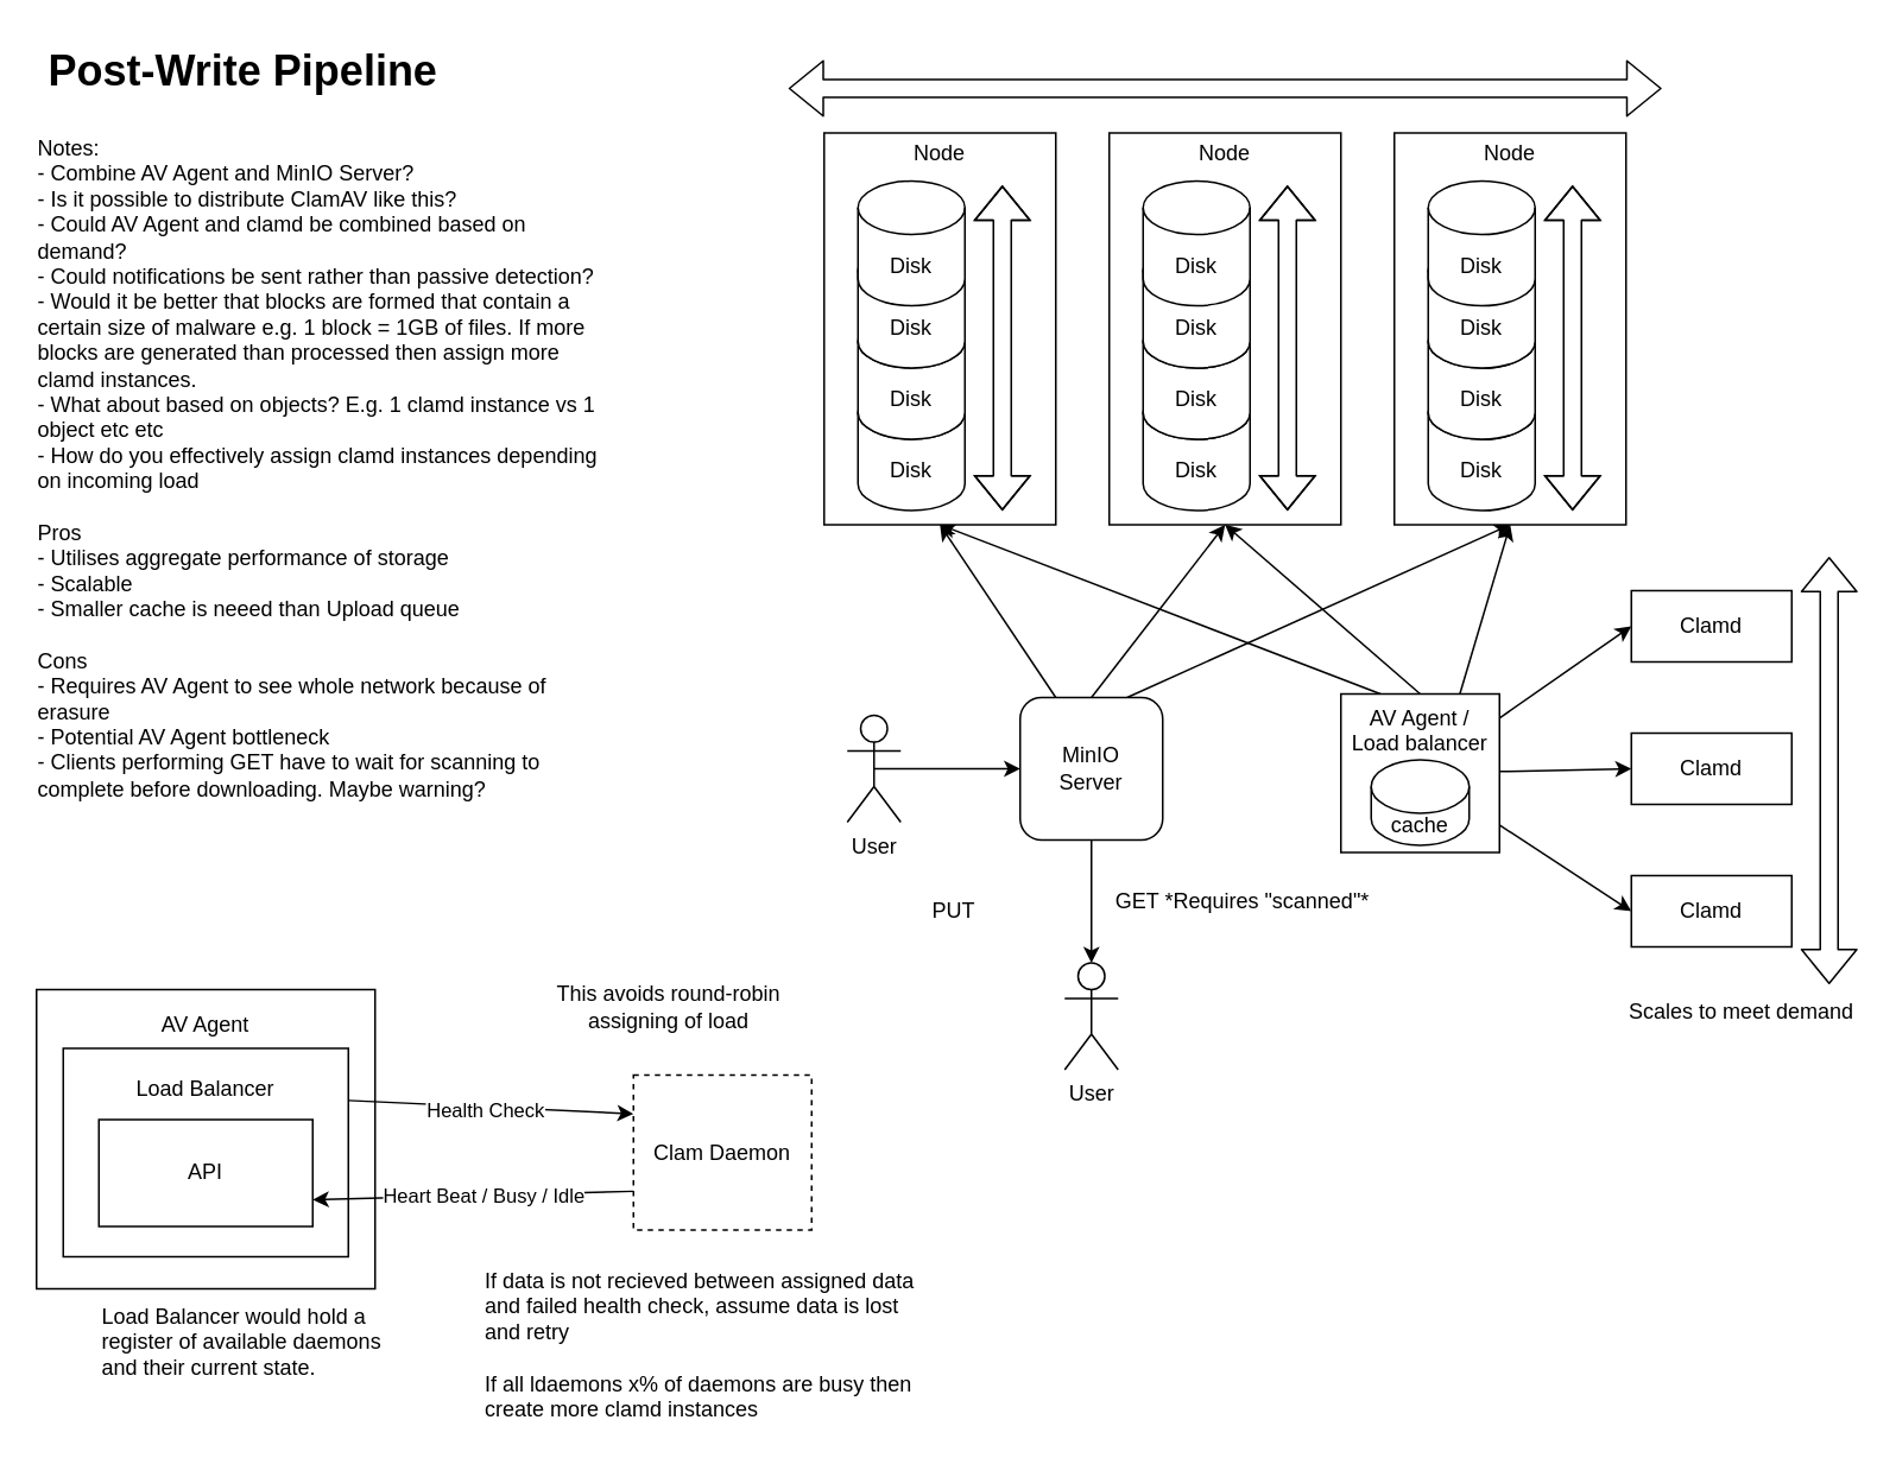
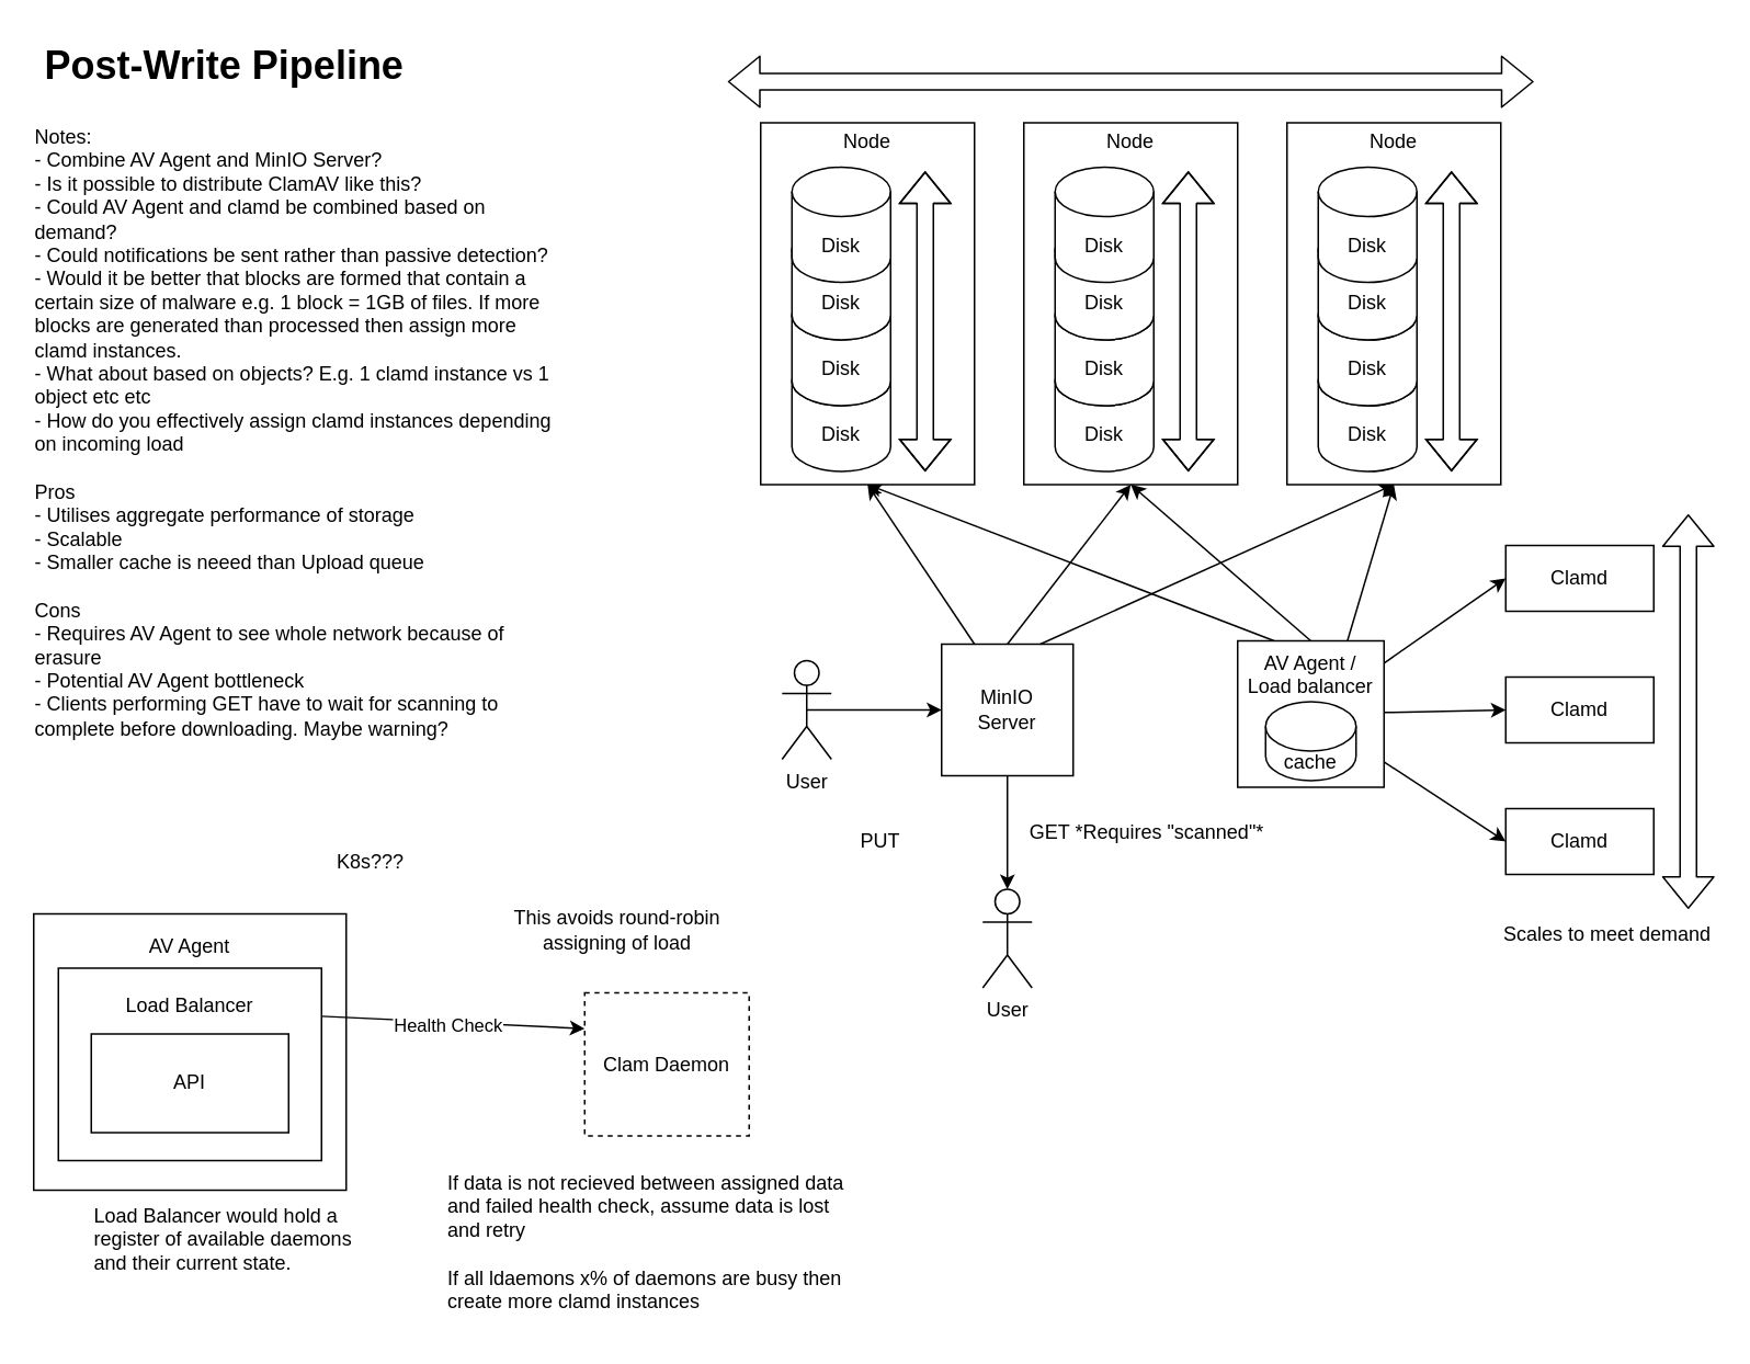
  <mxCell id="0" />
  <mxCell id="1" parent="0" />
  <mxCell id="2" value="AV Agent&lt;br&gt;&lt;br&gt;&lt;br&gt;&lt;br&gt;&lt;br&gt;&lt;br&gt;&lt;br&gt;&lt;br&gt;&lt;br&gt;&lt;br&gt;" style="rounded=0;whiteSpace=wrap;html=1;" vertex="1" parent="1"><mxGeometry x="20" y="555" width="190" height="168" as="geometry" /></mxCell>
  <mxCell id="3" style="edgeStyle=none;html=1;entryX=0;entryY=0.5;entryDx=0;entryDy=0;" parent="1" source="9" target="10" edge="1"><mxGeometry relative="1" as="geometry" /></mxCell>
  <mxCell id="4" style="edgeStyle=none;html=1;entryX=0;entryY=0.5;entryDx=0;entryDy=0;" parent="1" source="9" target="11" edge="1"><mxGeometry relative="1" as="geometry" /></mxCell>
  <mxCell id="5" style="edgeStyle=none;html=1;entryX=0;entryY=0.5;entryDx=0;entryDy=0;" parent="1" source="9" target="12" edge="1"><mxGeometry relative="1" as="geometry" /></mxCell>
  <mxCell id="6" style="edgeStyle=none;html=1;exitX=0.5;exitY=0;exitDx=0;exitDy=0;entryX=0.5;entryY=1;entryDx=0;entryDy=0;" parent="1" source="9" target="30" edge="1"><mxGeometry relative="1" as="geometry"><mxPoint x="682" y="291" as="targetPoint" /></mxGeometry></mxCell>
  <mxCell id="7" style="edgeStyle=none;html=1;exitX=0.25;exitY=0;exitDx=0;exitDy=0;entryX=0.5;entryY=1;entryDx=0;entryDy=0;" parent="1" source="9" target="22" edge="1"><mxGeometry relative="1" as="geometry" /></mxCell>
  <mxCell id="8" style="edgeStyle=none;html=1;exitX=0.75;exitY=0;exitDx=0;exitDy=0;entryX=0.5;entryY=1;entryDx=0;entryDy=0;" parent="1" source="9" target="38" edge="1"><mxGeometry relative="1" as="geometry" /></mxCell>
  <mxCell id="9" value="AV Agent / &lt;br&gt;Load balancer" style="whiteSpace=wrap;html=1;aspect=fixed;verticalAlign=top;" parent="1" vertex="1"><mxGeometry x="752" y="389" width="89" height="89" as="geometry" /></mxCell>
  <mxCell id="10" value="Clamd" style="rounded=0;whiteSpace=wrap;html=1;" parent="1" vertex="1"><mxGeometry x="915" y="331" width="90" height="40" as="geometry" /></mxCell>
  <mxCell id="11" value="Clamd" style="rounded=0;whiteSpace=wrap;html=1;" parent="1" vertex="1"><mxGeometry x="915" y="411" width="90" height="40" as="geometry" /></mxCell>
  <mxCell id="12" value="Clamd" style="rounded=0;whiteSpace=wrap;html=1;" parent="1" vertex="1"><mxGeometry x="915" y="491" width="90" height="40" as="geometry" /></mxCell>
  <mxCell id="13" value="" style="shape=flexArrow;endArrow=classic;startArrow=classic;html=1;" parent="1" edge="1"><mxGeometry width="100" height="100" relative="1" as="geometry"><mxPoint x="1026" y="552" as="sourcePoint" /><mxPoint x="1026" y="312" as="targetPoint" /></mxGeometry></mxCell>
  <mxCell id="14" style="edgeStyle=none;html=1;exitX=0.5;exitY=0;exitDx=0;exitDy=0;entryX=0.5;entryY=1;entryDx=0;entryDy=0;" parent="1" source="18" target="30" edge="1"><mxGeometry relative="1" as="geometry" /></mxCell>
  <mxCell id="15" style="edgeStyle=none;html=1;exitX=0.75;exitY=0;exitDx=0;exitDy=0;entryX=0.5;entryY=1;entryDx=0;entryDy=0;" parent="1" source="18" target="38" edge="1"><mxGeometry relative="1" as="geometry" /></mxCell>
  <mxCell id="16" style="edgeStyle=none;html=1;exitX=0.25;exitY=0;exitDx=0;exitDy=0;entryX=0.5;entryY=1;entryDx=0;entryDy=0;" parent="1" source="18" target="22" edge="1"><mxGeometry relative="1" as="geometry" /></mxCell>
  <mxCell id="17" style="edgeStyle=none;html=1;exitX=0.5;exitY=1;exitDx=0;exitDy=0;" parent="1" source="18" edge="1"><mxGeometry relative="1" as="geometry"><mxPoint x="612" y="540" as="targetPoint" /></mxGeometry></mxCell>
- <mxCell id="18" value="MinIO&lt;br&gt;Server" style="whiteSpace=wrap;html=1;aspect=fixed;rounded=1;" parent="1" vertex="1"><mxGeometry x="572" y="391" width="80" height="80" as="geometry" /></mxCell>
+ <mxCell id="18" value="MinIO&lt;br&gt;Server" style="whiteSpace=wrap;html=1;aspect=fixed;" parent="1" vertex="1"><mxGeometry x="572" y="391" width="80" height="80" as="geometry" /></mxCell>
  <mxCell id="19" style="edgeStyle=none;html=1;entryX=0;entryY=0.5;entryDx=0;entryDy=0;exitX=0.5;exitY=0.5;exitDx=0;exitDy=0;exitPerimeter=0;" parent="1" source="20" target="18" edge="1"><mxGeometry relative="1" as="geometry"><mxPoint x="522" y="431" as="sourcePoint" /></mxGeometry></mxCell>
  <mxCell id="20" value="User&lt;br&gt;" style="shape=umlActor;verticalLabelPosition=bottom;verticalAlign=top;html=1;outlineConnect=0;" parent="1" vertex="1"><mxGeometry x="475" y="401" width="30" height="60" as="geometry" /></mxCell>
  <mxCell id="21" value="" style="group" parent="1" vertex="1" connectable="0"><mxGeometry x="462" y="71" width="130" height="223" as="geometry" /></mxCell>
  <mxCell id="22" value="" style="rounded=0;whiteSpace=wrap;html=1;" parent="21" vertex="1"><mxGeometry y="3" width="130" height="220" as="geometry" /></mxCell>
  <mxCell id="23" value="Disk" style="shape=cylinder3;whiteSpace=wrap;html=1;boundedLbl=1;backgroundOutline=1;size=15;" parent="21" vertex="1"><mxGeometry x="19" y="145" width="60" height="70" as="geometry" /></mxCell>
  <mxCell id="24" value="Disk" style="shape=cylinder3;whiteSpace=wrap;html=1;boundedLbl=1;backgroundOutline=1;size=15;" parent="21" vertex="1"><mxGeometry x="19" y="105" width="60" height="70" as="geometry" /></mxCell>
  <mxCell id="25" value="Disk" style="shape=cylinder3;whiteSpace=wrap;html=1;boundedLbl=1;backgroundOutline=1;size=15;" parent="21" vertex="1"><mxGeometry x="19" y="65" width="60" height="70" as="geometry" /></mxCell>
  <mxCell id="26" value="" style="shape=flexArrow;endArrow=classic;startArrow=classic;html=1;" parent="21" edge="1"><mxGeometry width="100" height="100" relative="1" as="geometry"><mxPoint x="100" y="215" as="sourcePoint" /><mxPoint x="100" y="32.5" as="targetPoint" /><Array as="points"><mxPoint x="100" y="145" /></Array></mxGeometry></mxCell>
  <mxCell id="27" value="Disk" style="shape=cylinder3;whiteSpace=wrap;html=1;boundedLbl=1;backgroundOutline=1;size=15;" parent="21" vertex="1"><mxGeometry x="19" y="30" width="60" height="70" as="geometry" /></mxCell>
  <mxCell id="28" value="Node" style="text;html=1;strokeColor=none;fillColor=none;align=center;verticalAlign=middle;whiteSpace=wrap;rounded=0;" parent="21" vertex="1"><mxGeometry x="35" width="60" height="30" as="geometry" /></mxCell>
  <mxCell id="29" value="" style="group" parent="1" vertex="1" connectable="0"><mxGeometry x="622" y="71" width="130" height="223" as="geometry" /></mxCell>
  <mxCell id="30" value="" style="rounded=0;whiteSpace=wrap;html=1;" parent="29" vertex="1"><mxGeometry y="3" width="130" height="220" as="geometry" /></mxCell>
  <mxCell id="31" value="Disk" style="shape=cylinder3;whiteSpace=wrap;html=1;boundedLbl=1;backgroundOutline=1;size=15;" parent="29" vertex="1"><mxGeometry x="19" y="145" width="60" height="70" as="geometry" /></mxCell>
  <mxCell id="32" value="Disk" style="shape=cylinder3;whiteSpace=wrap;html=1;boundedLbl=1;backgroundOutline=1;size=15;" parent="29" vertex="1"><mxGeometry x="19" y="105" width="60" height="70" as="geometry" /></mxCell>
  <mxCell id="33" value="Disk" style="shape=cylinder3;whiteSpace=wrap;html=1;boundedLbl=1;backgroundOutline=1;size=15;" parent="29" vertex="1"><mxGeometry x="19" y="65" width="60" height="70" as="geometry" /></mxCell>
  <mxCell id="34" value="" style="shape=flexArrow;endArrow=classic;startArrow=classic;html=1;" parent="29" edge="1"><mxGeometry width="100" height="100" relative="1" as="geometry"><mxPoint x="100" y="215" as="sourcePoint" /><mxPoint x="100" y="32.5" as="targetPoint" /><Array as="points"><mxPoint x="100" y="145" /></Array></mxGeometry></mxCell>
  <mxCell id="35" value="Disk" style="shape=cylinder3;whiteSpace=wrap;html=1;boundedLbl=1;backgroundOutline=1;size=15;" parent="29" vertex="1"><mxGeometry x="19" y="30" width="60" height="70" as="geometry" /></mxCell>
  <mxCell id="36" value="Node" style="text;html=1;strokeColor=none;fillColor=none;align=center;verticalAlign=middle;whiteSpace=wrap;rounded=0;" parent="29" vertex="1"><mxGeometry x="35" width="60" height="30" as="geometry" /></mxCell>
  <mxCell id="37" value="" style="group" parent="1" vertex="1" connectable="0"><mxGeometry x="782" y="71" width="130" height="223" as="geometry" /></mxCell>
  <mxCell id="38" value="" style="rounded=0;whiteSpace=wrap;html=1;" parent="37" vertex="1"><mxGeometry y="3" width="130" height="220" as="geometry" /></mxCell>
  <mxCell id="39" value="Disk" style="shape=cylinder3;whiteSpace=wrap;html=1;boundedLbl=1;backgroundOutline=1;size=15;" parent="37" vertex="1"><mxGeometry x="19" y="145" width="60" height="70" as="geometry" /></mxCell>
  <mxCell id="40" value="Disk" style="shape=cylinder3;whiteSpace=wrap;html=1;boundedLbl=1;backgroundOutline=1;size=15;" parent="37" vertex="1"><mxGeometry x="19" y="105" width="60" height="70" as="geometry" /></mxCell>
  <mxCell id="41" value="Disk" style="shape=cylinder3;whiteSpace=wrap;html=1;boundedLbl=1;backgroundOutline=1;size=15;" parent="37" vertex="1"><mxGeometry x="19" y="65" width="60" height="70" as="geometry" /></mxCell>
  <mxCell id="42" value="" style="shape=flexArrow;endArrow=classic;startArrow=classic;html=1;" parent="37" edge="1"><mxGeometry width="100" height="100" relative="1" as="geometry"><mxPoint x="100" y="215" as="sourcePoint" /><mxPoint x="100" y="32.5" as="targetPoint" /><Array as="points"><mxPoint x="100" y="145" /></Array></mxGeometry></mxCell>
  <mxCell id="43" value="Disk" style="shape=cylinder3;whiteSpace=wrap;html=1;boundedLbl=1;backgroundOutline=1;size=15;" parent="37" vertex="1"><mxGeometry x="19" y="30" width="60" height="70" as="geometry" /></mxCell>
  <mxCell id="44" value="Node" style="text;html=1;strokeColor=none;fillColor=none;align=center;verticalAlign=middle;whiteSpace=wrap;rounded=0;" parent="37" vertex="1"><mxGeometry x="35" width="60" height="30" as="geometry" /></mxCell>
  <mxCell id="45" value="&lt;div style=&quot;text-align: left;&quot;&gt;&lt;span style=&quot;background-color: initial;&quot;&gt;Notes:&lt;/span&gt;&lt;/div&gt;&lt;div style=&quot;text-align: left;&quot;&gt;&lt;span style=&quot;background-color: initial;&quot;&gt;- Combine AV Agent and MinIO Server?&lt;/span&gt;&lt;/div&gt;&lt;div style=&quot;text-align: left;&quot;&gt;&lt;span style=&quot;background-color: initial;&quot;&gt;- Is it possible to distribute ClamAV like this?&lt;/span&gt;&lt;/div&gt;&lt;div style=&quot;text-align: left;&quot;&gt;&lt;span style=&quot;background-color: initial;&quot;&gt;- Could AV Agent and clamd be combined based on demand?&lt;/span&gt;&lt;/div&gt;&lt;div style=&quot;text-align: left;&quot;&gt;&lt;span style=&quot;background-color: initial;&quot;&gt;- Could notifications be sent rather than passive detection?&lt;/span&gt;&lt;/div&gt;&lt;div style=&quot;text-align: left;&quot;&gt;&lt;span style=&quot;background-color: initial;&quot;&gt;- Would it be better that blocks are formed that contain a certain size of malware e.g. 1 block = 1GB of files. If more blocks are generated than processed then assign more clamd instances.&lt;/span&gt;&lt;/div&gt;&lt;div style=&quot;text-align: left;&quot;&gt;&lt;span style=&quot;background-color: initial;&quot;&gt;- What about based on objects? E.g. 1 clamd instance vs 1 object etc etc&lt;/span&gt;&lt;/div&gt;&lt;div style=&quot;text-align: left;&quot;&gt;&lt;span style=&quot;background-color: initial;&quot;&gt;- How do you effectively assign clamd instances depending on incoming load&lt;/span&gt;&lt;/div&gt;&lt;div style=&quot;text-align: left;&quot;&gt;&lt;span style=&quot;background-color: initial;&quot;&gt;&lt;br&gt;&lt;/span&gt;&lt;/div&gt;&lt;div style=&quot;text-align: left;&quot;&gt;&lt;span style=&quot;background-color: initial;&quot;&gt;Pros&lt;/span&gt;&lt;/div&gt;&lt;div style=&quot;text-align: left;&quot;&gt;&lt;span style=&quot;background-color: initial;&quot;&gt;- Utilises aggregate performance of storage&lt;/span&gt;&lt;/div&gt;&lt;div style=&quot;text-align: left;&quot;&gt;&lt;span style=&quot;background-color: initial;&quot;&gt;- Scalable&lt;/span&gt;&lt;/div&gt;&lt;div style=&quot;text-align: left;&quot;&gt;&lt;span style=&quot;background-color: initial;&quot;&gt;- Smaller cache is neeed than Upload queue&amp;nbsp;&lt;/span&gt;&lt;/div&gt;&lt;div style=&quot;text-align: left;&quot;&gt;&lt;span style=&quot;background-color: initial;&quot;&gt;&lt;br&gt;&lt;/span&gt;&lt;/div&gt;&lt;div style=&quot;text-align: left;&quot;&gt;&lt;span style=&quot;background-color: initial;&quot;&gt;Cons&lt;/span&gt;&lt;/div&gt;&lt;div style=&quot;text-align: left;&quot;&gt;&lt;span style=&quot;background-color: initial;&quot;&gt;- Requires AV Agent to see whole network because of erasure&lt;/span&gt;&lt;/div&gt;&lt;div style=&quot;text-align: left;&quot;&gt;&lt;span style=&quot;background-color: initial;&quot;&gt;- Potential AV Agent bottleneck&lt;/span&gt;&lt;/div&gt;&lt;div style=&quot;text-align: left;&quot;&gt;&lt;span style=&quot;background-color: initial;&quot;&gt;- Clients performing GET have to wait for scanning to complete before downloading. Maybe warning?&lt;/span&gt;&lt;/div&gt;&lt;div style=&quot;text-align: left;&quot;&gt;&lt;span style=&quot;background-color: initial;&quot;&gt;&lt;br&gt;&lt;/span&gt;&lt;/div&gt;&lt;div style=&quot;text-align: left;&quot;&gt;&lt;span style=&quot;background-color: initial;&quot;&gt;&lt;br&gt;&lt;/span&gt;&lt;/div&gt;" style="text;html=1;strokeColor=none;fillColor=none;align=center;verticalAlign=top;whiteSpace=wrap;rounded=0;" parent="1" vertex="1"><mxGeometry x="20" y="69" width="327" height="420" as="geometry" /></mxCell>
  <mxCell id="46" value="" style="shape=flexArrow;endArrow=classic;startArrow=classic;html=1;" parent="1" edge="1"><mxGeometry width="100" height="100" relative="1" as="geometry"><mxPoint x="442" y="49" as="sourcePoint" /><mxPoint x="932" y="49" as="targetPoint" /></mxGeometry></mxCell>
  <mxCell id="47" value="Scales to meet demand" style="text;html=1;strokeColor=none;fillColor=none;align=center;verticalAlign=middle;whiteSpace=wrap;rounded=0;rotation=0;" parent="1" vertex="1"><mxGeometry x="912" y="553" width="130" height="30" as="geometry" /></mxCell>
  <mxCell id="48" value="PUT" style="text;html=1;strokeColor=none;fillColor=none;align=center;verticalAlign=middle;whiteSpace=wrap;rounded=0;" parent="1" vertex="1"><mxGeometry x="505" y="496" width="60" height="30" as="geometry" /></mxCell>
  <mxCell id="49" value="User" style="shape=umlActor;verticalLabelPosition=bottom;verticalAlign=top;html=1;outlineConnect=0;" parent="1" vertex="1"><mxGeometry x="597" y="540" width="30" height="60" as="geometry" /></mxCell>
  <mxCell id="50" value="GET *Requires &quot;scanned&quot;*" style="text;html=1;strokeColor=none;fillColor=none;align=center;verticalAlign=middle;whiteSpace=wrap;rounded=0;" parent="1" vertex="1"><mxGeometry x="612" y="491" width="170" height="30" as="geometry" /></mxCell>
  <mxCell id="51" value="Load Balancer&lt;br&gt;&lt;br&gt;&lt;br&gt;&lt;br&gt;&lt;br&gt;&lt;br&gt;" style="rounded=0;whiteSpace=wrap;html=1;" vertex="1" parent="1"><mxGeometry x="35" y="588" width="160" height="117" as="geometry" /></mxCell>
- <mxCell id="52" style="edgeStyle=none;html=1;exitX=0;exitY=0.75;exitDx=0;exitDy=0;entryX=1;entryY=0.75;entryDx=0;entryDy=0;" edge="1" parent="1" source="54" target="57"><mxGeometry relative="1" as="geometry" /></mxCell>
- <mxCell id="53" value="Heart Beat / Busy / Idle" style="edgeLabel;html=1;align=center;verticalAlign=middle;resizable=0;points=[];" vertex="1" connectable="0" parent="52"><mxGeometry x="-0.054" relative="1" as="geometry"><mxPoint as="offset" /></mxGeometry></mxCell>
  <mxCell id="54" value="Clam Daemon" style="rounded=0;whiteSpace=wrap;html=1;dashed=1;" vertex="1" parent="1"><mxGeometry x="355" y="603" width="100" height="87" as="geometry" /></mxCell>
  <mxCell id="55" style="edgeStyle=none;html=1;exitX=1;exitY=0.25;exitDx=0;exitDy=0;entryX=0;entryY=0.25;entryDx=0;entryDy=0;" edge="1" parent="1" source="51" target="54"><mxGeometry relative="1" as="geometry" /></mxCell>
  <mxCell id="56" value="Health Check" style="edgeLabel;html=1;align=center;verticalAlign=middle;resizable=0;points=[];" vertex="1" connectable="0" parent="55"><mxGeometry x="-0.034" y="-2" relative="1" as="geometry"><mxPoint as="offset" /></mxGeometry></mxCell>
  <mxCell id="57" value="API" style="rounded=0;whiteSpace=wrap;html=1;" vertex="1" parent="1"><mxGeometry x="55" y="628" width="120" height="60" as="geometry" /></mxCell>
  <mxCell id="58" value="Load Balancer would hold a register of available daemons and their current state.&amp;nbsp;" style="text;html=1;strokeColor=none;fillColor=none;align=left;verticalAlign=top;whiteSpace=wrap;rounded=0;" vertex="1" parent="1"><mxGeometry x="54.5" y="725" width="180" height="50" as="geometry" /></mxCell>
  <mxCell id="59" value="If data is not recieved between assigned data and failed health check, assume data is lost and retry&lt;br&gt;&lt;br&gt;If all ldaemons x% of daemons are busy then create more clamd instances" style="text;html=1;strokeColor=none;fillColor=none;align=left;verticalAlign=top;whiteSpace=wrap;rounded=0;" vertex="1" parent="1"><mxGeometry x="270" y="705" width="250" height="102" as="geometry" /></mxCell>
  <mxCell id="60" value="This avoids round-robin assigning of load" style="text;html=1;strokeColor=none;fillColor=none;align=center;verticalAlign=middle;whiteSpace=wrap;rounded=0;" vertex="1" parent="1"><mxGeometry x="305" y="545" width="140" height="40" as="geometry" /></mxCell>
+ <mxCell id="61" value="K8s???" style="text;html=1;strokeColor=none;fillColor=none;align=center;verticalAlign=middle;whiteSpace=wrap;rounded=0;" vertex="1" parent="1"><mxGeometry x="195" y="509" width="60" height="30" as="geometry" /></mxCell>
  <mxCell id="62" value="&lt;h1&gt;Post-Write Pipeline&lt;/h1&gt;" style="text;html=1;strokeColor=none;fillColor=none;spacing=5;spacingTop=-20;whiteSpace=wrap;overflow=hidden;rounded=0;" vertex="1" parent="1"><mxGeometry x="22" y="20" width="258" height="120" as="geometry" /></mxCell>
  <mxCell id="63" value="cache" style="shape=cylinder3;whiteSpace=wrap;html=1;boundedLbl=1;backgroundOutline=1;size=15;" vertex="1" parent="1"><mxGeometry x="769" y="426" width="55" height="48" as="geometry" /></mxCell>
